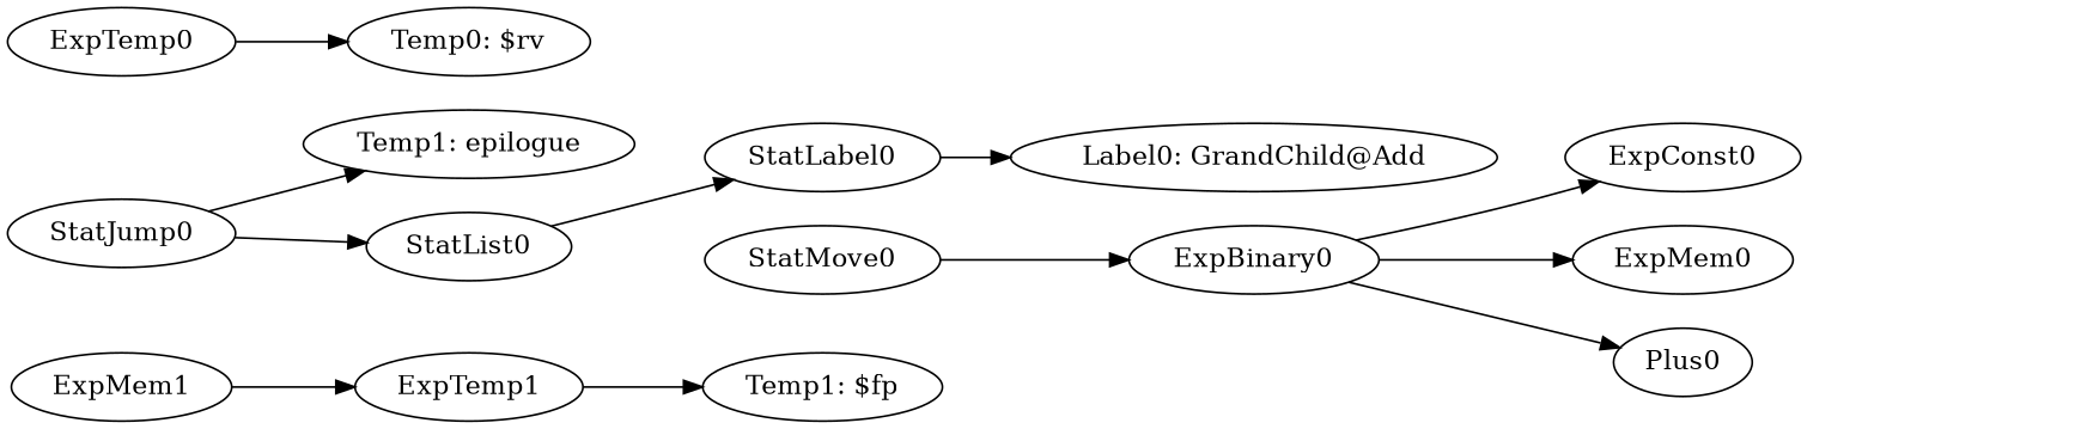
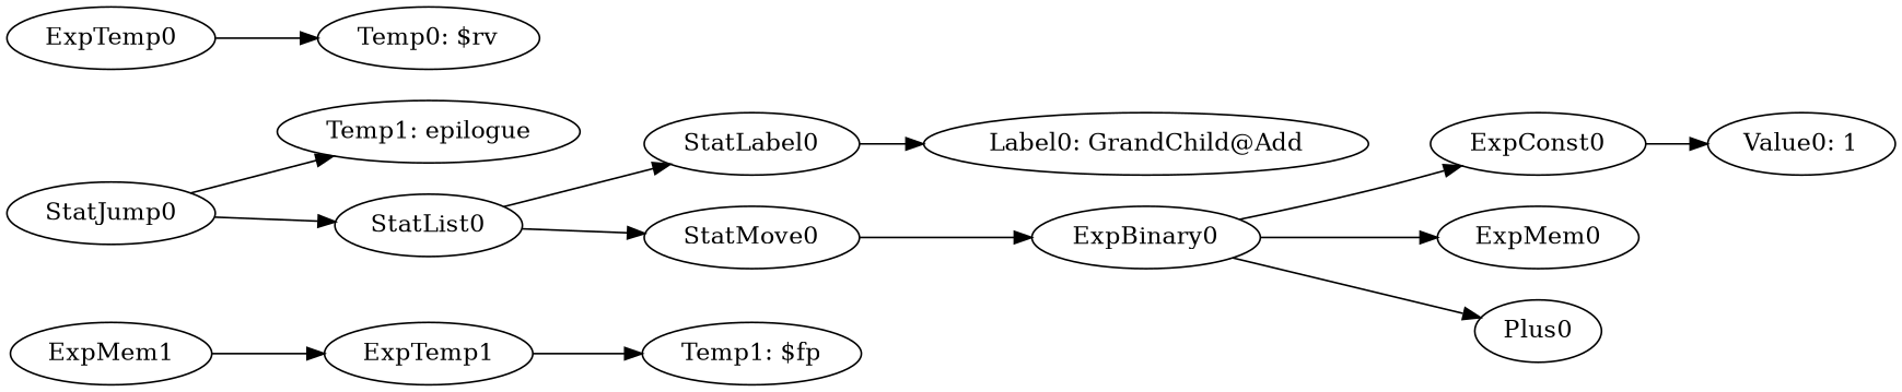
  digraph {
    ordering=out
    rankdir=LR
    ExpMem1
    ExpTemp1
    "Temp1: $fp"
    n4 [label="Temp1: epilogue"]
    StatJump0
    StatList0
    ExpConst0
+   "Value0: 1"
    StatLabel0
    "Label0: GrandChild@Add"
    StatMove0
    ExpBinary0
    ExpTemp0
    "Temp0: $rv"
    ExpMem0
    Plus0
    ExpMem1 -> ExpTemp1
    ExpTemp1 -> "Temp1: $fp"
    StatJump0 -> n4
    StatJump0 -> StatList0
    StatList0 -> StatLabel0
+   StatList0 -> StatMove0
+   ExpConst0 -> "Value0: 1"
    StatLabel0 -> "Label0: GrandChild@Add"
    StatMove0 -> ExpBinary0
    ExpBinary0 -> ExpConst0
    ExpBinary0 -> ExpMem0
    ExpBinary0 -> Plus0
    ExpTemp0 -> "Temp0: $rv"
  }
